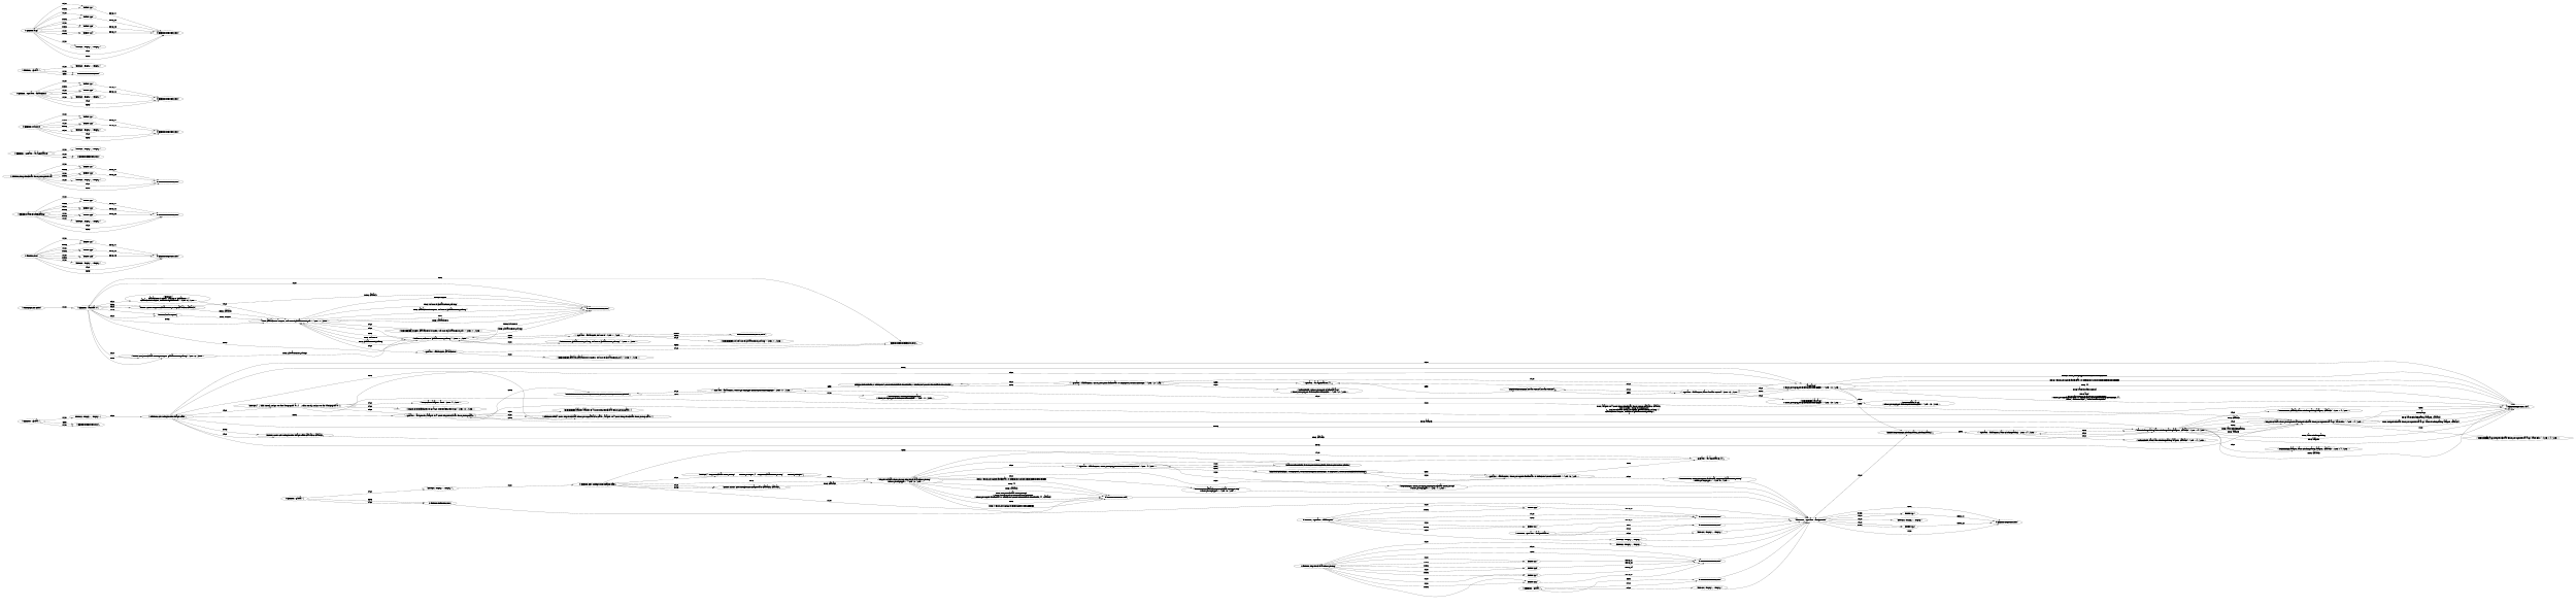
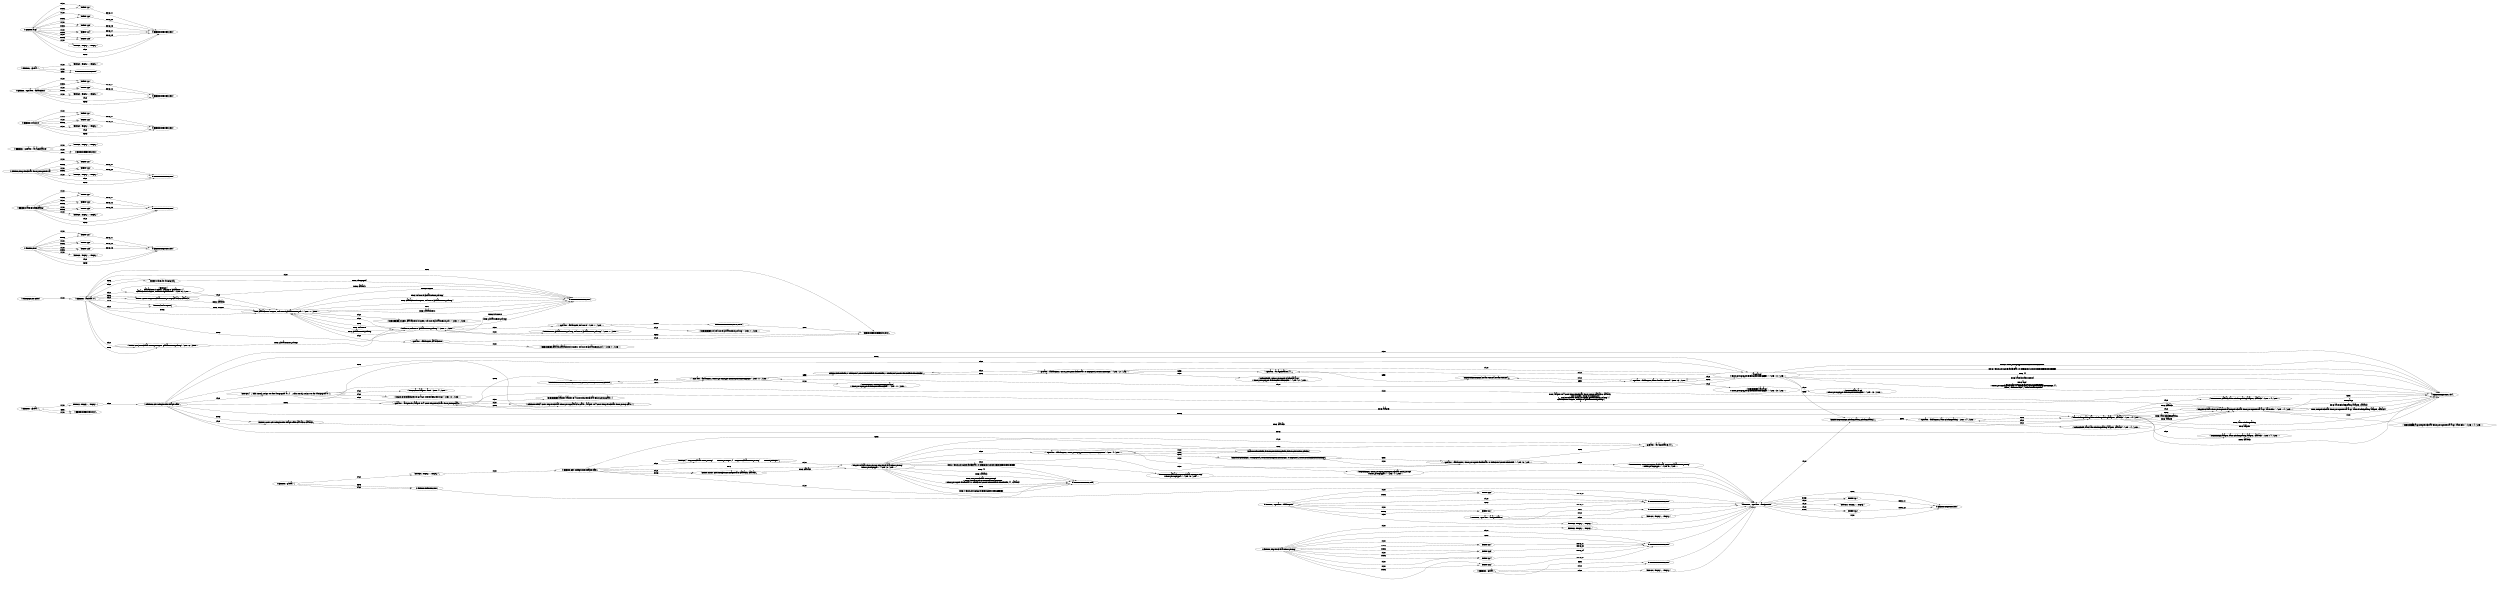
  digraph {
    rankdir=LR
    n1 [label=<(METHOD,&lt;global&gt;)<SUB>1</SUB>>]
    n2 [label=<(BLOCK,&lt;empty&gt;,&lt;empty&gt;)<SUB>1</SUB>>]
    n3 [label=<(METHOD_RETURN,ANY)<SUB>1</SUB>>]
    n4 [label=<(METHOD,GetVmRegionsForHeapProfiler)<SUB>1</SUB>>]
    n5 [label=<(METHOD,&lt;operator&gt;.assignment)>]
    n6 [label=<(PARAM,const GetVmRegionsForHeapProfilerCallback&amp; callback)<SUB>2</SUB>>]
    n7 [label=<(BLOCK,{   RequestGlobalMemoryDump(        MemoryDumpT...,{   RequestGlobalMemoryDump(        MemoryDumpT...)<SUB>2</SUB>>]
    n8 [label="<(RequestGlobalMemoryDump,RequestGlobalMemoryDump(\n       MemoryDumpType:...)<SUB>3</SUB>>"]
    n9 [label=<(FIELD_IDENTIFIER,EXPLICITLY_TRIGGERED,EXPLICITLY_TRIGGERED)<SUB>4</SUB>>]
    n10 [label=<(METHOD_RETURN,void)<SUB>1</SUB>>]
    n11 [label="<(&lt;operator&gt;.fieldAccess,MemoryDumpType::EXPLICITLY_TRIGGERED)<SUB>4</SUB>>"]
    n12 [label="<(&lt;operator&gt;.fieldAccess,MemoryDumpLevelOfDetail::VM_REGIONS_ONLY_FOR_HE...)<SUB>5</SUB>>"]
    n13 [label=<(&lt;operator&gt;.arrayInitializer,{})<SUB>5</SUB>>]
    n14 [label="<(IDENTIFIER,callback,RequestGlobalMemoryDump(\n       MemoryDumpType:...)<SUB>5</SUB>>"]
    n15 [label="<(IDENTIFIER,MemoryDumpType,RequestGlobalMemoryDump(\n       MemoryDumpType:...)<SUB>4</SUB>>"]
    n16 [label=<(FIELD_IDENTIFIER,VM_REGIONS_ONLY_FOR_HEAP_PROFILER,VM_REGIONS_ONLY_FOR_HEAP_PROFILER)<SUB>5</SUB>>]
    n17 [label="<(IDENTIFIER,MemoryDumpLevelOfDetail,RequestGlobalMemoryDump(\n       MemoryDumpType:...)<SUB>5</SUB>>"]
    n18 [label=<(PARAM,p1)>]
    n19 [label=<(PARAM,p2)>]
    n20 [label=<(BLOCK,&lt;empty&gt;,&lt;empty&gt;)>]
    n21 [label=<(METHOD_RETURN,ANY)>]
    n22 [label=<(FIELD_IDENTIFIER,BindRepeating,BindRepeating)<SUB>13</SUB>>]
    n23 [label=<(METHOD,&lt;operator&gt;.fieldAccess)>]
    n24 [label=<(PARAM,p1)>]
    n25 [label=<(PARAM,p2)>]
    n26 [label=<(BLOCK,&lt;empty&gt;,&lt;empty&gt;)>]
    n27 [label=<(METHOD_RETURN,ANY)>]
    n28 [label=<(METHOD,&lt;operator&gt;.arrayInitializer)>]
    n29 [label=<(BLOCK,&lt;empty&gt;,&lt;empty&gt;)>]
    n30 [label=<(METHOD_RETURN,ANY)>]
    n31 [label=<(METHOD,RequestGlobalMemoryDump)>]
    n32 [label=<(PARAM,p1)>]
    n33 [label=<(PARAM,p2)>]
    n34 [label=<(PARAM,p3)>]
    n35 [label=<(PARAM,p4)>]
    n36 [label=<(BLOCK,&lt;empty&gt;,&lt;empty&gt;)>]
    n37 [label=<(METHOD_RETURN,ANY)>]
    n38 [label=<(METHOD,&lt;global&gt;)<SUB>1</SUB>>]
    n39 [label=<(BLOCK,&lt;empty&gt;,&lt;empty&gt;)>]
    n40 [label=<(METHOD_RETURN,ANY)>]
    n41 [label=<(METHOD,&lt;lambda&gt;0)<SUB>4</SUB>>]
    n42 [label=<(PARAM,const RequestGlobalMemoryDumpCallback&amp; callback)<SUB>4</SUB>>]
    n43 [label=<(PARAM,bool success)<SUB>5</SUB>>]
+   n44 [label=<(PARAM,uint64_t dump_guid)<SUB>5</SUB>>]
    n45 [label="<(PARAM,mojom::GlobalMemoryDumpPtr global_memory_dump)<SUB>6</SUB>>"]
    n46 [label="<(BLOCK,{\n    callback.Run(success, std::move(global_me...,{\n    callback.Run(success, std::move(global_me...)<SUB>6</SUB>>"]
    n47 [label="<(Run,callback.Run(success, std::move(global_memory_d...)<SUB>7</SUB>>"]
    n48 [label=<(FIELD_IDENTIFIER,Run,Run)<SUB>7</SUB>>]
    n49 [label="<(std.move,std::move(global_memory_dump))<SUB>7</SUB>>"]
    n50 [label=<(METHOD_RETURN,ANY)<SUB>4</SUB>>]
    n51 [label=<(&lt;operator&gt;.fieldAccess,callback.Run)<SUB>7</SUB>>]
    n52 [label="<(IDENTIFIER,success,callback.Run(success, std::move(global_memory_d...)<SUB>7</SUB>>"]
    n53 [label="<(&lt;operator&gt;.fieldAccess,std::move)<SUB>7</SUB>>"]
    n54 [label="<(IDENTIFIER,global_memory_dump,std::move(global_memory_dump))<SUB>7</SUB>>"]
    n55 [label=<(MODIFIER,LAMBDA)>]
    n56 [label="<(IDENTIFIER,callback,callback.Run(success, std::move(global_memory_d...)<SUB>7</SUB>>"]
    n57 [label=<(FIELD_IDENTIFIER,move,move)<SUB>7</SUB>>]
    n58 [label="<(IDENTIFIER,std,std::move(global_memory_dump))<SUB>7</SUB>>"]
    n59 [label=<(METHOD,&lt;global&gt;)<SUB>1</SUB>>]
    n60 [label=<(BLOCK,&lt;empty&gt;,&lt;empty&gt;)<SUB>1</SUB>>]
    n61 [label=<(METHOD_RETURN,ANY)<SUB>1</SUB>>]
    n62 [label=<(METHOD,GetVmRegionsForHeapProfiler)<SUB>1</SUB>>]
    n63 [label=<(PARAM,const GetVmRegionsForHeapProfilerCallback&amp; callback)<SUB>2</SUB>>]
    n64 [label=<(BLOCK,{   // This merely strips out the |dump_guid| a...,{   // This merely strips out the |dump_guid| a...)<SUB>2</SUB>>]
    n65 [label=<(&lt;operator&gt;.assignment,adapter = [](const RequestGlobalMemoryDumpCallb...)<SUB>4</SUB>>]
    n66 [label=<(METHOD_REF,[](const RequestGlobalMemoryDumpCallback&amp; callb...,adapter = [](const RequestGlobalMemoryDumpCallb...)<SUB>4</SUB>>]
    n67 [label="<(args,args(\n       MemoryDumpType::EXPLICITLY_TRIGGER...)<SUB>10</SUB>>"]
    n68 [label="<(RequestGlobalMemoryDumpInternal,RequestGlobalMemoryDumpInternal(args, base::Bin...)<SUB>14</SUB>>"]
    n69 [label="<(base.BindRepeating,base::BindRepeating(adapter, callback))<SUB>14</SUB>>"]
    n70 [label=<(METHOD_RETURN,void)<SUB>1</SUB>>]
    n71 [label="<(LOCAL,auto adapter: auto)<SUB>4</SUB>>"]
    n72 [label="<(LOCAL,QueuedRequest.Args args: QueuedRequest.Args)<SUB>10</SUB>>"]
    n73 [label=<(IDENTIFIER,adapter,adapter = [](const RequestGlobalMemoryDumpCallb...)<SUB>4</SUB>>]
    n74 [label=<(FIELD_IDENTIFIER,EXPLICITLY_TRIGGERED,EXPLICITLY_TRIGGERED)<SUB>11</SUB>>]
    n75 [label="<(&lt;operator&gt;.fieldAccess,MemoryDumpType::EXPLICITLY_TRIGGERED)<SUB>11</SUB>>"]
    n76 [label="<(&lt;operator&gt;.fieldAccess,MemoryDumpLevelOfDetail::VM_REGIONS_ONLY_FOR_HE...)<SUB>12</SUB>>"]
    n77 [label=<(&lt;operator&gt;.arrayInitializer,{})<SUB>12</SUB>>]
    n78 [label="<(LITERAL,false,args(\n       MemoryDumpType::EXPLICITLY_TRIGGER...)<SUB>13</SUB>>"]
    n79 [label="<(&lt;operator&gt;.fieldAccess,base::kNullProcessId)<SUB>13</SUB>>"]
    n80 [label="<(IDENTIFIER,args,RequestGlobalMemoryDumpInternal(args, base::Bin...)<SUB>14</SUB>>"]
    n81 [label="<(&lt;operator&gt;.fieldAccess,base::BindRepeating)<SUB>14</SUB>>"]
    n82 [label="<(IDENTIFIER,adapter,base::BindRepeating(adapter, callback))<SUB>14</SUB>>"]
    n83 [label="<(IDENTIFIER,callback,base::BindRepeating(adapter, callback))<SUB>14</SUB>>"]
    n84 [label="<(IDENTIFIER,MemoryDumpType,args(\n       MemoryDumpType::EXPLICITLY_TRIGGER...)<SUB>11</SUB>>"]
    n85 [label=<(FIELD_IDENTIFIER,VM_REGIONS_ONLY_FOR_HEAP_PROFILER,VM_REGIONS_ONLY_FOR_HEAP_PROFILER)<SUB>12</SUB>>]
    n86 [label="<(IDENTIFIER,MemoryDumpLevelOfDetail,args(\n       MemoryDumpType::EXPLICITLY_TRIGGER...)<SUB>12</SUB>>"]
    n87 [label=<(FIELD_IDENTIFIER,kNullProcessId,kNullProcessId)<SUB>33</SUB>>]
    n88 [label="<(IDENTIFIER,base,args(\n       MemoryDumpType::EXPLICITLY_TRIGGER...)<SUB>13</SUB>>"]
    n89 [label="<(IDENTIFIER,base,base::BindRepeating(adapter, callback))<SUB>14</SUB>>"]
    n90 [label=<(METHOD,Run)>]
    n91 [label=<(PARAM,p1)>]
    n92 [label=<(PARAM,p2)>]
    n93 [label=<(PARAM,p3)>]
    n94 [label=<(BLOCK,&lt;empty&gt;,&lt;empty&gt;)>]
    n95 [label=<(METHOD_RETURN,ANY)>]
    n96 [label=<(METHOD,base.BindRepeating)>]
    n97 [label=<(PARAM,p1)>]
    n98 [label=<(PARAM,p2)>]
    n99 [label=<(PARAM,p3)>]
    n100 [label=<(BLOCK,&lt;empty&gt;,&lt;empty&gt;)>]
    n101 [label=<(METHOD_RETURN,ANY)>]
    n102 [label=<(METHOD,RequestGlobalMemoryDumpInternal)>]
    n103 [label=<(PARAM,p1)>]
    n104 [label=<(PARAM,p2)>]
    n105 [label=<(BLOCK,&lt;empty&gt;,&lt;empty&gt;)>]
    n106 [label=<(METHOD_RETURN,ANY)>]
    n107 [label=<(METHOD,&lt;operator&gt;.arrayInitializer)>]
    n108 [label=<(BLOCK,&lt;empty&gt;,&lt;empty&gt;)>]
    n109 [label=<(METHOD_RETURN,ANY)>]
    n110 [label=<(METHOD,std.move)>]
    n111 [label=<(PARAM,p1)>]
    n112 [label=<(PARAM,p2)>]
    n113 [label=<(BLOCK,&lt;empty&gt;,&lt;empty&gt;)>]
    n114 [label=<(METHOD_RETURN,ANY)>]
    n115 [label=<(METHOD,&lt;operator&gt;.fieldAccess)>]
    n116 [label=<(PARAM,p1)>]
    n117 [label=<(PARAM,p2)>]
    n118 [label=<(BLOCK,&lt;empty&gt;,&lt;empty&gt;)>]
    n119 [label=<(METHOD_RETURN,ANY)>]
    n120 [label=<(METHOD,&lt;global&gt;)<SUB>1</SUB>>]
    n121 [label=<(BLOCK,&lt;empty&gt;,&lt;empty&gt;)>]
    n122 [label=<(METHOD_RETURN,ANY)>]
    n123 [label=<(METHOD,args)>]
    n124 [label=<(PARAM,p1)>]
    n125 [label=<(PARAM,p2)>]
    n126 [label=<(PARAM,p3)>]
    n127 [label=<(PARAM,p4)>]
+   n128 [label=<(PARAM,p5)>]
    n129 [label=<(BLOCK,&lt;empty&gt;,&lt;empty&gt;)>]
    n130 [label=<(METHOD_RETURN,ANY)>]
    n1 -> n2 [label="AST: "]
    n1 -> n3 [label="AST: "]
    n1 -> n3 [label="CFG: "]
    n2 -> n4 [label="AST: "]
    n3 -> n5
    n4 -> n6 [label="AST: "]
    n4 -> n6 [label="DDG: "]
    n4 -> n7 [label="AST: "]
    n4 -> n8 [label="DDG: "]
    n4 -> n9 [label="CFG: "]
    n4 -> n10 [label="AST: "]
    n5 -> n18 [label="AST: "]
    n5 -> n18 [label="DDG: "]
    n5 -> n19 [label="AST: "]
    n5 -> n19 [label="DDG: "]
    n5 -> n20 [label="AST: "]
    n5 -> n21 [label="AST: "]
    n5 -> n21 [label="CFG: "]
    n5 -> n22 [label="AST: "]
    n6 -> n8 [label="DDG: callback"]
    n7 -> n8 [label="AST: "]
    n8 -> n10 [label="CFG: "]
    n8 -> n10 [label="DDG: MemoryDumpType::EXPLICITLY_TRIGGERED"]
    n8 -> n10 [label="DDG: MemoryDumpLevelOfDetail::VM_REGIONS_ONLY_FOR_HEAP_PROFILER"]
    n8 -> n10 [label="DDG: {}"]
    n8 -> n10 [label="DDG: callback"]
    n8 -> n10 [label="DDG: RequestGlobalMemoryDump(\n       MemoryDumpType::EXPLICITLY_TRIGGERED,\n      MemoryDumpLevelOfDetail::VM_REGIONS_ONLY_FOR_HEAP_PROFILER, {}, callback)"]
    n8 -> n11 [label="AST: "]
    n8 -> n12 [label="AST: "]
    n8 -> n13 [label="AST: "]
    n8 -> n14 [label="AST: "]
    n9 -> n11 [label="CFG: "]
    n10 -> n5
    n11 -> n9 [label="AST: "]
    n11 -> n15 [label="AST: "]
    n11 -> n16 [label="CFG: "]
    n12 -> n13 [label="CFG: "]
    n12 -> n16 [label="AST: "]
    n12 -> n17 [label="AST: "]
    n13 -> n8 [label="CFG: "]
    n14 -> n5
    n15 -> n5
    n16 -> n12 [label="CFG: "]
    n17 -> n5
    n18 -> n21 [label="DDG: p1"]
    n19 -> n21 [label="DDG: p2"]
    n22 -> n81 [label="CFG: "]
    n23 -> n24 [label="AST: "]
    n23 -> n24 [label="DDG: "]
    n23 -> n25 [label="AST: "]
    n23 -> n25 [label="DDG: "]
    n23 -> n26 [label="AST: "]
    n23 -> n27 [label="AST: "]
    n23 -> n27 [label="CFG: "]
    n24 -> n27 [label="DDG: p1"]
    n25 -> n27 [label="DDG: p2"]
    n26 -> n5
    n27 -> n5
    n28 -> n29 [label="AST: "]
    n28 -> n30 [label="AST: "]
    n28 -> n30 [label="CFG: "]
    n29 -> n5
    n30 -> n5
    n31 -> n32 [label="AST: "]
    n31 -> n32 [label="DDG: "]
    n31 -> n33 [label="AST: "]
    n31 -> n33 [label="DDG: "]
    n31 -> n34 [label="AST: "]
    n31 -> n34 [label="DDG: "]
    n31 -> n35 [label="AST: "]
    n31 -> n35 [label="DDG: "]
    n31 -> n36 [label="AST: "]
    n31 -> n37 [label="AST: "]
    n31 -> n37 [label="CFG: "]
    n32 -> n37 [label="DDG: p1"]
    n33 -> n37 [label="DDG: p2"]
    n34 -> n37 [label="DDG: p3"]
    n35 -> n37 [label="DDG: p4"]
    n36 -> n5
    n37 -> n5
    n38 -> n39 [label="AST: "]
    n38 -> n40 [label="AST: "]
    n38 -> n40 [label="CFG: "]
    n39 -> n5
    n40 -> n5
    n41 -> n42 [label="AST: "]
    n41 -> n42 [label="DDG: "]
    n41 -> n43 [label="AST: "]
    n41 -> n43 [label="DDG: "]
+   n41 -> n44 [label="AST: "]
+   n41 -> n44 [label="DDG: "]
    n41 -> n45 [label="AST: "]
    n41 -> n45 [label="DDG: "]
    n41 -> n46 [label="AST: "]
    n41 -> n47 [label="DDG: "]
    n41 -> n48 [label="CFG: "]
    n41 -> n49 [label="DDG: "]
    n41 -> n50 [label="AST: "]
    n42 -> n47 [label="DDG: callback"]
    n42 -> n50 [label="DDG: callback"]
    n43 -> n47 [label="DDG: success"]
+   n44 -> n50 [label="DDG: dump_guid"]
    n45 -> n49 [label="DDG: global_memory_dump"]
    n46 -> n47 [label="AST: "]
    n47 -> n49 [label="AST: "]
    n47 -> n50 [label="CFG: "]
    n47 -> n50 [label="DDG: callback.Run"]
    n47 -> n50 [label="DDG: success"]
    n47 -> n50 [label="DDG: std::move(global_memory_dump)"]
    n47 -> n50 [label="DDG: callback.Run(success, std::move(global_memory_dump))"]
    n47 -> n51 [label="AST: "]
    n47 -> n52 [label="AST: "]
    n48 -> n49 [label="CFG: "]
    n49 -> n47 [label="CFG: "]
    n49 -> n47 [label="DDG: std::move"]
    n49 -> n47 [label="DDG: global_memory_dump"]
    n49 -> n50 [label="DDG: std::move"]
    n49 -> n50 [label="DDG: global_memory_dump"]
    n49 -> n53 [label="AST: "]
    n49 -> n54 [label="AST: "]
    n51 -> n48 [label="AST: "]
    n51 -> n56 [label="AST: "]
-   n53 -> n49 [label="CFG: "]
    n53 -> n57 [label="ONLY: "]
    n53 -> n58 [label="AST: "]
    n55 -> n41 [label="AST: "]
-   n57 -> n53 [label="CFG: "]
+   n57 -> n48 [label="CFG: "]
    n59 -> n60 [label="AST: "]
    n59 -> n61 [label="AST: "]
    n59 -> n61 [label="CFG: "]
    n60 -> n62 [label="AST: "]
    n62 -> n63 [label="AST: "]
    n62 -> n63 [label="DDG: "]
    n62 -> n64 [label="AST: "]
    n62 -> n65 [label="DDG: "]
    n62 -> n66 [label="CFG: "]
    n62 -> n67 [label="DDG: "]
    n62 -> n68 [label="DDG: "]
    n62 -> n69 [label="DDG: "]
    n62 -> n70 [label="AST: "]
    n63 -> n69 [label="DDG: callback"]
    n64 -> n65 [label="AST: "]
    n64 -> n67 [label="AST: "]
    n64 -> n68 [label="AST: "]
    n64 -> n71 [label="AST: "]
    n64 -> n72 [label="AST: "]
    n65 -> n66 [label="AST: "]
    n65 -> n69 [label="DDG: adapter"]
    n65 -> n70 [label="DDG: adapter = [](const RequestGlobalMemoryDumpCallback&amp; callback,\n                    bool success, uint64_t dump_guid,\n                    mojom::GlobalMemoryDumpPtr global_memory_dump) {\n    callback.Run(success, std::move(global_memory_dump));\n  }"]
    n65 -> n73 [label="AST: "]
    n65 -> n74 [label="CFG: "]
    n66 -> n65 [label="CFG: "]
    n67 -> n22 [label="CFG: "]
    n67 -> n70 [label="DDG: MemoryDumpType::EXPLICITLY_TRIGGERED"]
    n67 -> n70 [label="DDG: MemoryDumpLevelOfDetail::VM_REGIONS_ONLY_FOR_HEAP_PROFILER"]
    n67 -> n70 [label="DDG: {}"]
    n67 -> n70 [label="DDG: base::kNullProcessId"]
    n67 -> n70 [label="DDG: args(\n       MemoryDumpType::EXPLICITLY_TRIGGERED,\n      MemoryDumpLevelOfDetail::VM_REGIONS_ONLY_FOR_HEAP_PROFILER, {},\n      false /* add_to_trace */, base::kNullProcessId)"]
    n67 -> n75 [label="AST: "]
    n67 -> n76 [label="AST: "]
    n67 -> n77 [label="AST: "]
    n67 -> n78 [label="AST: "]
    n67 -> n79 [label="AST: "]
    n68 -> n69 [label="AST: "]
    n68 -> n70 [label="CFG: "]
    n68 -> n70 [label="DDG: args"]
    n68 -> n70 [label="DDG: base::BindRepeating(adapter, callback)"]
    n68 -> n70 [label="DDG: RequestGlobalMemoryDumpInternal(args, base::BindRepeating(adapter, callback))"]
    n68 -> n80 [label="AST: "]
    n69 -> n68 [label="CFG: "]
    n69 -> n68 [label="DDG: base::BindRepeating"]
    n69 -> n68 [label="DDG: adapter"]
    n69 -> n68 [label="DDG: callback"]
    n69 -> n70 [label="DDG: base::BindRepeating"]
    n69 -> n70 [label="DDG: adapter"]
    n69 -> n70 [label="DDG: callback"]
    n69 -> n81 [label="AST: "]
    n69 -> n82 [label="AST: "]
    n69 -> n83 [label="AST: "]
    n74 -> n75 [label="CFG: "]
    n75 -> n74 [label="AST: "]
    n75 -> n84 [label="AST: "]
    n75 -> n85 [label="CFG: "]
    n76 -> n77 [label="CFG: "]
    n76 -> n85 [label="AST: "]
    n76 -> n86 [label="AST: "]
    n77 -> n87 [label="CFG: "]
    n79 -> n67 [label="CFG: "]
    n79 -> n87 [label="AST: "]
    n79 -> n88 [label="AST: "]
    n81 -> n69 [label="CFG: "]
    n81 -> n89 [label="AST: "]
    n85 -> n76 [label="CFG: "]
    n87 -> n79 [label="CFG: "]
    n90 -> n91 [label="AST: "]
    n90 -> n91 [label="DDG: "]
    n90 -> n92 [label="AST: "]
    n90 -> n92 [label="DDG: "]
    n90 -> n93 [label="AST: "]
    n90 -> n93 [label="DDG: "]
    n90 -> n94 [label="AST: "]
    n90 -> n95 [label="AST: "]
    n90 -> n95 [label="CFG: "]
    n91 -> n95 [label="DDG: p1"]
    n92 -> n95 [label="DDG: p2"]
    n93 -> n95 [label="DDG: p3"]
    n96 -> n97 [label="AST: "]
    n96 -> n97 [label="DDG: "]
    n96 -> n98 [label="AST: "]
    n96 -> n98 [label="DDG: "]
    n96 -> n99 [label="AST: "]
    n96 -> n99 [label="DDG: "]
    n96 -> n100 [label="AST: "]
    n96 -> n101 [label="AST: "]
    n96 -> n101 [label="CFG: "]
    n97 -> n101 [label="DDG: p1"]
    n98 -> n101 [label="DDG: p2"]
    n99 -> n101 [label="DDG: p3"]
    n102 -> n103 [label="AST: "]
    n102 -> n103 [label="DDG: "]
    n102 -> n104 [label="AST: "]
    n102 -> n104 [label="DDG: "]
    n102 -> n105 [label="AST: "]
    n102 -> n106 [label="AST: "]
    n102 -> n106 [label="CFG: "]
    n103 -> n106 [label="DDG: p1"]
    n104 -> n106 [label="DDG: p2"]
    n107 -> n108 [label="AST: "]
    n107 -> n109 [label="AST: "]
    n107 -> n109 [label="CFG: "]
    n110 -> n111 [label="AST: "]
    n110 -> n111 [label="DDG: "]
    n110 -> n112 [label="AST: "]
    n110 -> n112 [label="DDG: "]
    n110 -> n113 [label="AST: "]
    n110 -> n114 [label="AST: "]
    n110 -> n114 [label="CFG: "]
    n111 -> n114 [label="DDG: p1"]
    n112 -> n114 [label="DDG: p2"]
    n115 -> n116 [label="AST: "]
    n115 -> n116 [label="DDG: "]
    n115 -> n117 [label="AST: "]
    n115 -> n117 [label="DDG: "]
    n115 -> n118 [label="AST: "]
    n115 -> n119 [label="AST: "]
    n115 -> n119 [label="CFG: "]
    n116 -> n119 [label="DDG: p1"]
    n117 -> n119 [label="DDG: p2"]
    n120 -> n121 [label="AST: "]
    n120 -> n122 [label="AST: "]
    n120 -> n122 [label="CFG: "]
    n123 -> n124 [label="AST: "]
    n123 -> n124 [label="DDG: "]
    n123 -> n125 [label="AST: "]
    n123 -> n125 [label="DDG: "]
    n123 -> n126 [label="AST: "]
    n123 -> n126 [label="DDG: "]
    n123 -> n127 [label="AST: "]
    n123 -> n127 [label="DDG: "]
+   n123 -> n128 [label="AST: "]
+   n123 -> n128 [label="DDG: "]
    n123 -> n129 [label="AST: "]
    n123 -> n130 [label="AST: "]
    n123 -> n130 [label="CFG: "]
    n124 -> n130 [label="DDG: p1"]
    n125 -> n130 [label="DDG: p2"]
    n126 -> n130 [label="DDG: p3"]
    n127 -> n130 [label="DDG: p4"]
+   n128 -> n130 [label="DDG: p5"]
  }
